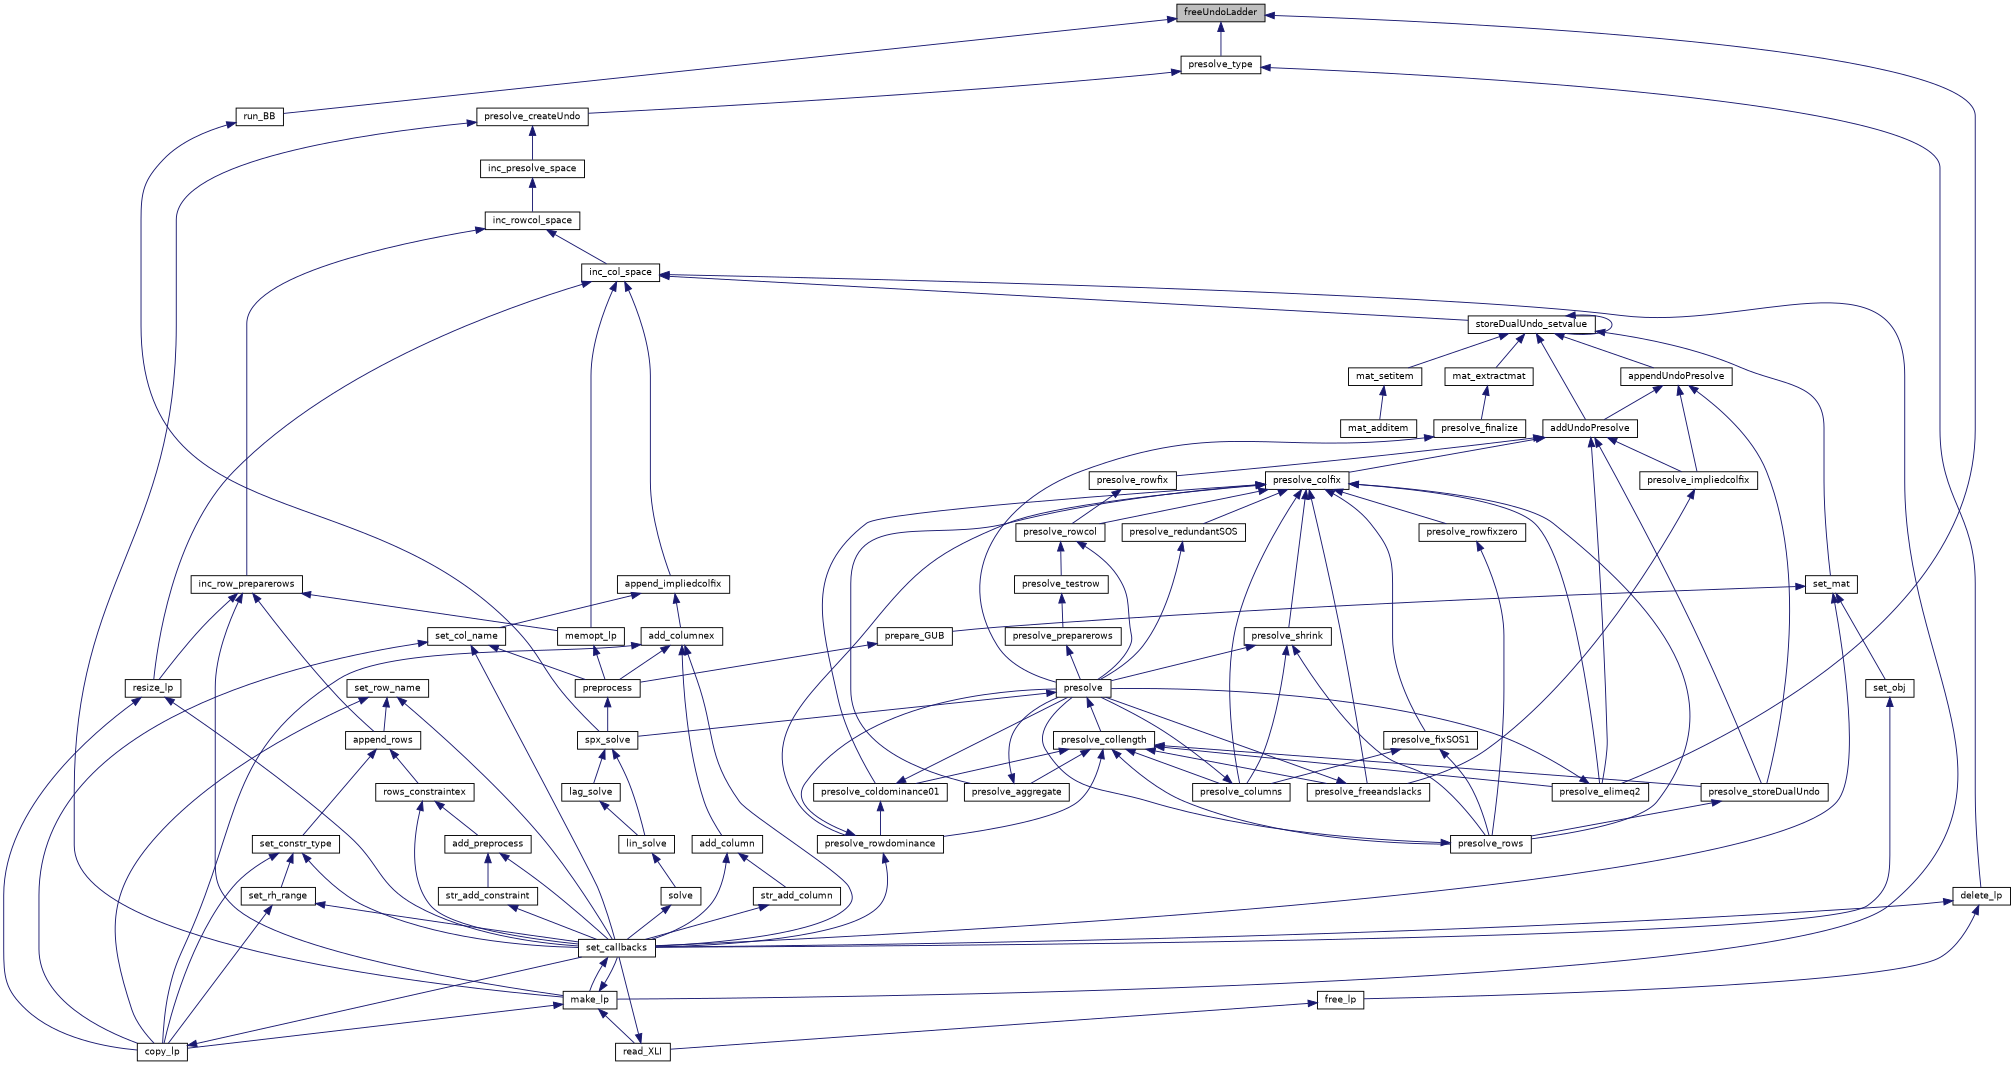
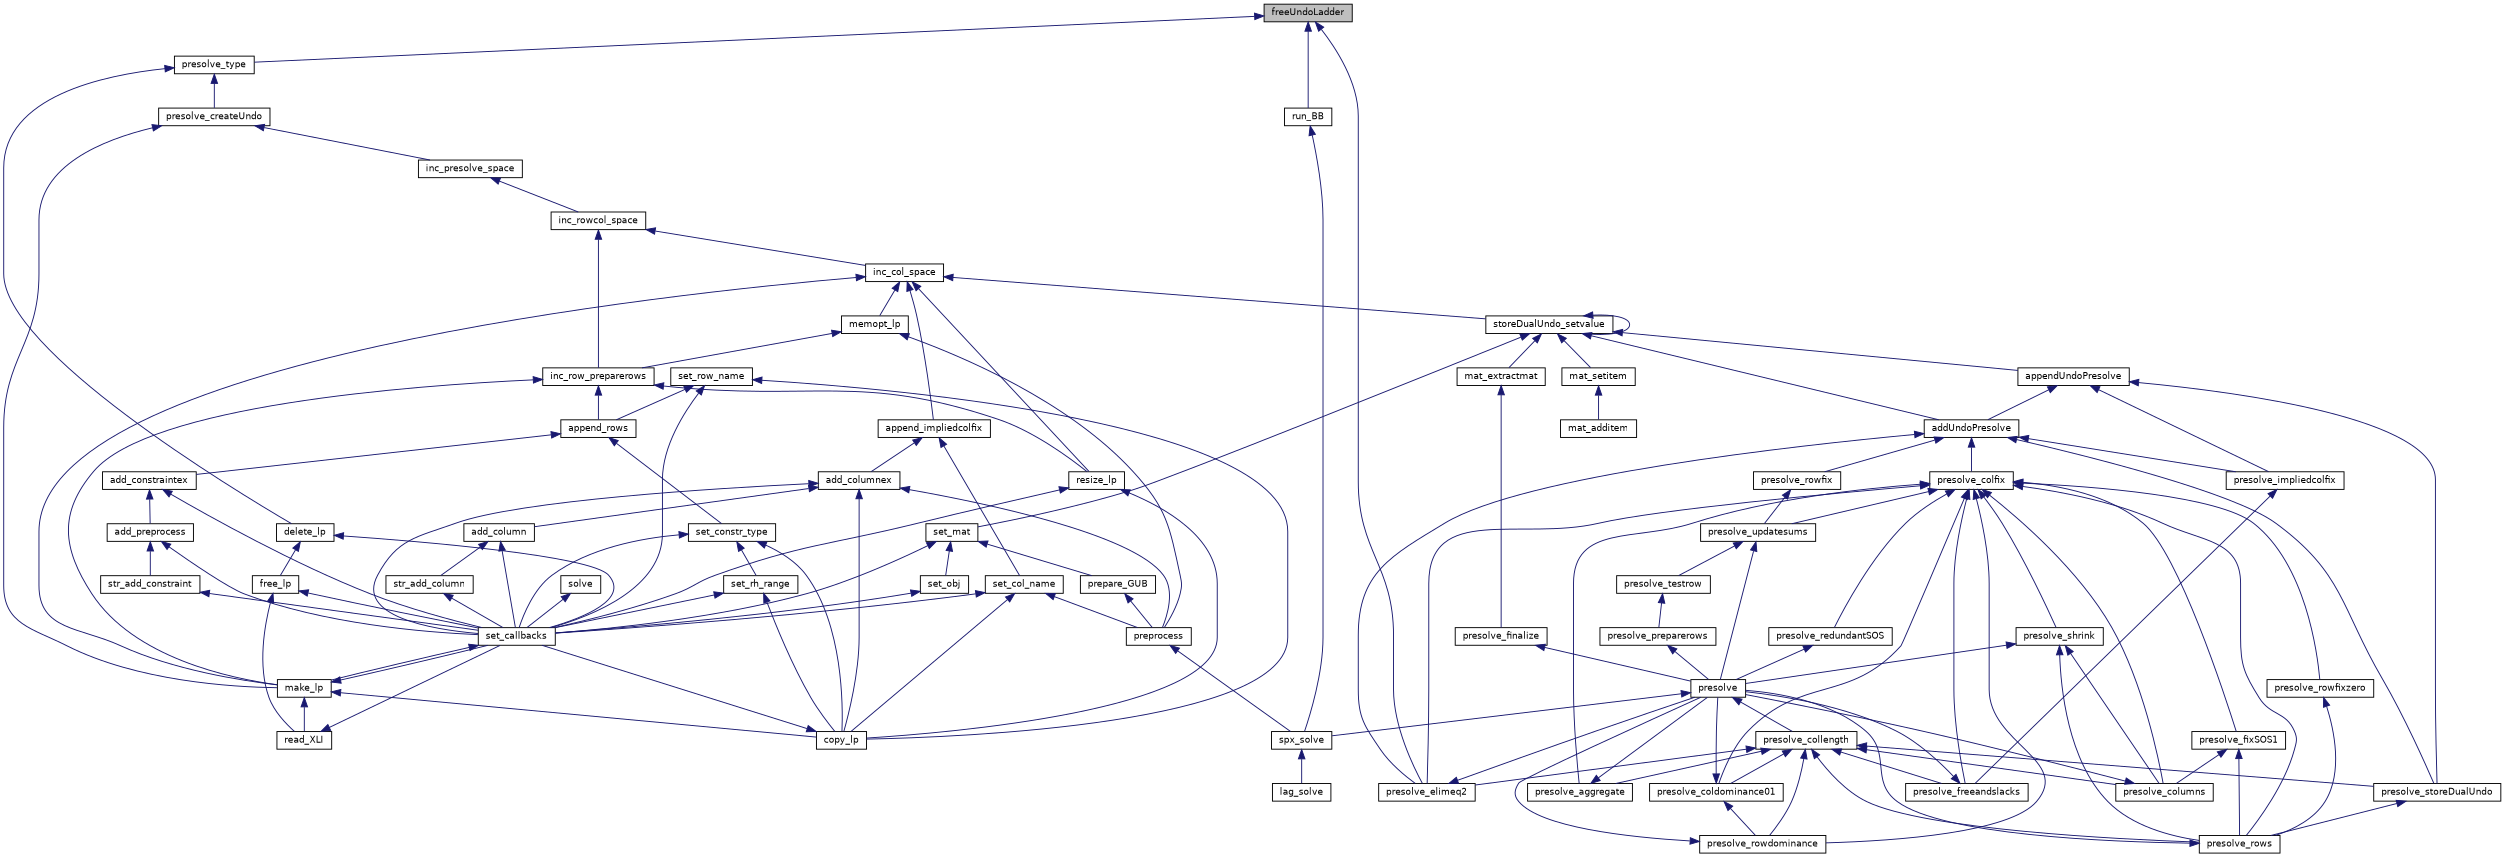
  digraph {
    rankdir=TB
    node [color=black fillcolor=white fontname=Helvetica fontsize=10 shape=record style=filled]
    edge [color=midnightblue dir=back fontname=Helvetica fontsize=10 labelfontname=Helvetica labelfontsize=10 style=solid]
    n1 [fillcolor=grey75 fontcolor=black height=0.2 label=freeUndoLadder width=0.4]
    n2 [height=0.2 label=run_BB width=0.4]
    n3 [height=0.2 label=presolve_type width=0.4]
    n4 [height=0.2 label=presolve_elimeq2 width=0.4]
    n5 [height=0.2 label=spx_solve width=0.4]
    n6 [height=0.2 label=delete_lp width=0.4]
    n7 [height=0.2 label=presolve_createUndo width=0.4]
    n8 [height=0.2 label=presolve width=0.4]
    n9 [height=0.2 label=lag_solve width=0.4]
-   n10 [height=0.2 label=lin_solve width=0.4]
    n11 [height=0.2 label=solve width=0.4]
    n12 [height=0.2 label=set_callbacks width=0.4]
    n13 [height=0.2 label=make_lp width=0.4]
    n14 [height=0.2 label=copy_lp width=0.4]
    n15 [height=0.2 label=read_XLI width=0.4]
    n16 [height=0.2 label=free_lp width=0.4]
    n17 [height=0.2 label=inc_presolve_space width=0.4]
    n18 [height=0.2 label=inc_rowcol_space width=0.4]
    n19 [height=0.2 label=inc_row_preparerows width=0.4]
    n20 [height=0.2 label=inc_col_space width=0.4]
    n21 [height=0.2 label=resize_lp width=0.4]
    n22 [height=0.2 label=memopt_lp width=0.4]
    n23 [height=0.2 label=append_rows width=0.4]
    n24 [height=0.2 label=append_impliedcolfix width=0.4]
    n25 [height=0.2 label=storeDualUndo_setvalue width=0.4]
    n26 [height=0.2 label=preprocess width=0.4]
-   n27 [height=0.2 label=rows_constraintex width=0.4]
+   n27 [height=0.2 label=add_constraintex width=0.4]
    n28 [height=0.2 label=set_constr_type width=0.4]
    n29 [height=0.2 label=add_preprocess width=0.4]
    n30 [height=0.2 label=set_rh_range width=0.4]
    n31 [height=0.2 label=set_row_name width=0.4]
    n32 [height=0.2 label=str_add_constraint width=0.4]
    n33 [height=0.2 label=add_columnex width=0.4]
    n34 [height=0.2 label=set_col_name width=0.4]
    n35 [height=0.2 label=set_mat width=0.4]
    n36 [height=0.2 label=mat_extractmat width=0.4]
    n37 [height=0.2 label=mat_setitem width=0.4]
    n38 [height=0.2 label=appendUndoPresolve width=0.4]
    n39 [height=0.2 label=addUndoPresolve width=0.4]
    n40 [height=0.2 label=add_column width=0.4]
    n41 [height=0.2 label=str_add_column width=0.4]
    n42 [height=0.2 label=set_obj width=0.4]
    n43 [height=0.2 label=prepare_GUB width=0.4]
    n44 [height=0.2 label=presolve_finalize width=0.4]
    n45 [height=0.2 label=mat_additem width=0.4]
    n46 [height=0.2 label=presolve_storeDualUndo width=0.4]
    n47 [height=0.2 label=presolve_impliedcolfix width=0.4]
    n48 [height=0.2 label=presolve_rowfix width=0.4]
    n49 [height=0.2 label=presolve_colfix width=0.4]
    n50 [height=0.2 label=presolve_collength width=0.4]
    n51 [height=0.2 label=presolve_rows width=0.4]
    n52 [height=0.2 label=presolve_rowdominance width=0.4]
    n53 [height=0.2 label=presolve_coldominance01 width=0.4]
    n54 [height=0.2 label=presolve_aggregate width=0.4]
    n55 [height=0.2 label=presolve_columns width=0.4]
    n56 [height=0.2 label=presolve_freeandslacks width=0.4]
-   n57 [height=0.2 label=presolve_rowcol width=0.4]
+   n57 [height=0.2 label=presolve_updatesums width=0.4]
    n58 [height=0.2 label=presolve_shrink width=0.4]
    n59 [height=0.2 label=presolve_redundantSOS width=0.4]
    n60 [height=0.2 label=presolve_fixSOS1 width=0.4]
    n61 [height=0.2 label=presolve_rowfixzero width=0.4]
    n62 [height=0.2 label=presolve_testrow width=0.4]
    n63 [height=0.2 label=presolve_preparerows width=0.4]
    n1 -> n2
    n1 -> n3
    n1 -> n4
    n2 -> n5
    n3 -> n6
    n3 -> n7
    n4 -> n8
    n5 -> n9
-   n5 -> n10
    n6 -> n12
    n6 -> n16
    n7 -> n13
    n7 -> n17
    n8 -> n5
    n8 -> n50
-   n9 -> n10
-   n10 -> n11
    n11 -> n12
    n12 -> n13
    n13 -> n12
    n13 -> n14
    n13 -> n15
    n14 -> n12
    n15 -> n12
-   n52 -> n12
+   n16 -> n12
    n16 -> n15
    n17 -> n18
    n18 -> n19
    n18 -> n20
    n19 -> n13
    n19 -> n21
-   n19 -> n22
+   n22 -> n19
    n19 -> n23
    n20 -> n13
    n20 -> n21
    n20 -> n22
    n20 -> n24
    n20 -> n25
    n21 -> n12
    n21 -> n14
    n22 -> n26
    n23 -> n27
    n23 -> n28
    n24 -> n33
    n24 -> n34
    n25 -> n25
    n25 -> n35
    n25 -> n36
    n25 -> n37
    n25 -> n38
    n25 -> n39
    n26 -> n5
    n27 -> n12
    n27 -> n29
    n28 -> n12
    n28 -> n14
    n28 -> n30
    n29 -> n12
    n29 -> n32
    n30 -> n12
    n30 -> n14
    n31 -> n12
    n31 -> n14
    n31 -> n23
    n32 -> n12
    n33 -> n12
    n33 -> n14
    n33 -> n26
    n33 -> n40
    n34 -> n12
    n34 -> n14
    n34 -> n26
    n35 -> n12
    n35 -> n42
    n35 -> n43
    n36 -> n44
    n37 -> n45
    n38 -> n39
    n38 -> n46
    n38 -> n47
    n39 -> n4
    n39 -> n46
    n39 -> n47
    n39 -> n48
    n39 -> n49
    n40 -> n12
    n40 -> n41
    n41 -> n12
    n42 -> n12
    n43 -> n26
    n44 -> n8
    n46 -> n51
    n47 -> n56
    n48 -> n57
    n49 -> n4
    n49 -> n51
    n49 -> n52
    n49 -> n53
    n49 -> n54
    n49 -> n55
    n49 -> n56
    n49 -> n57
    n49 -> n58
    n49 -> n59
    n49 -> n60
    n49 -> n61
    n50 -> n4
    n50 -> n46
    n50 -> n51
    n50 -> n52
    n50 -> n53
    n50 -> n54
    n50 -> n55
    n50 -> n56
    n51 -> n8
    n52 -> n8
    n53 -> n8
    n53 -> n52
    n54 -> n8
    n55 -> n8
    n56 -> n8
    n57 -> n8
    n57 -> n62
    n58 -> n8
    n58 -> n51
    n58 -> n55
    n59 -> n8
    n60 -> n51
    n60 -> n55
    n61 -> n51
    n62 -> n63
    n63 -> n8
  }
